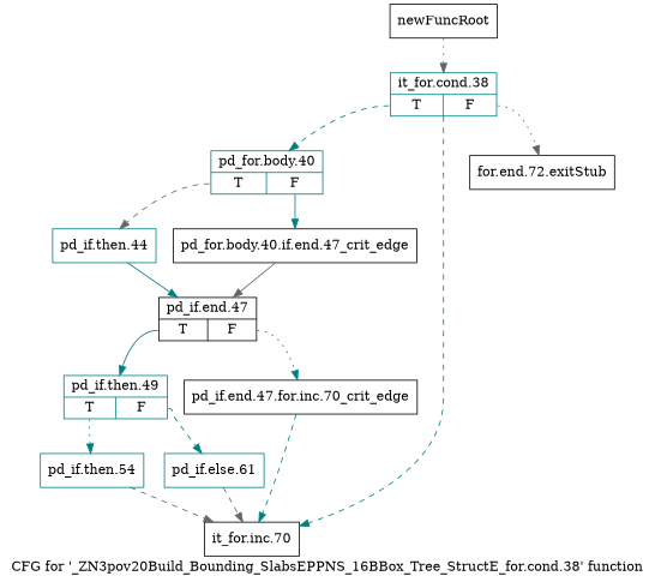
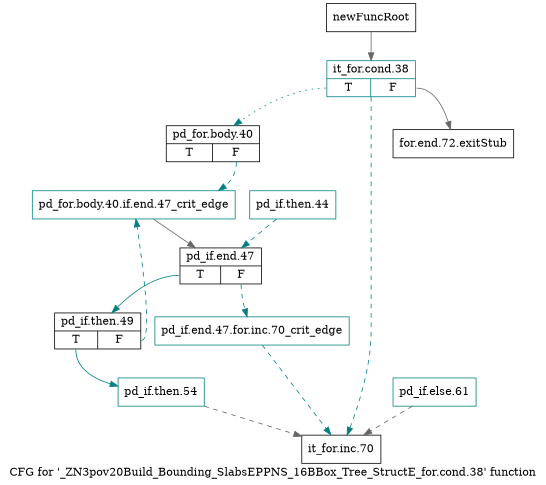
  digraph {
    label="CFG for '_ZN3pov20Build_Bounding_SlabsEPPNS_16BBox_Tree_StructE_for.cond.38' function"
    node [color=teal shape=record]
    edge [color=teal style=dashed]
    n1 [color=black label="{newFuncRoot}"]
    n2 [label="{it_for.cond.38|{<s0>T|<s1>F}}"]
    n3 [color=black label="{for.end.72.exitStub}"]
-   n4 [label="{pd_for.body.40|{<s0>T|<s1>F}}"]
+   n4 [color=black label="{pd_for.body.40|{<s0>T|<s1>F}}"]
    n5 [color=black label="{it_for.inc.70}"]
    n6 [label="{pd_if.then.44}"]
-   n7 [color=black label="{pd_for.body.40.if.end.47_crit_edge}"]
+   n7 [label="{pd_for.body.40.if.end.47_crit_edge}"]
    n8 [color=black label="{pd_if.end.47|{<s0>T|<s1>F}}"]
-   n9 [label="{pd_if.then.49|{<s0>T|<s1>F}}"]
-   n10 [color=black label="{pd_if.end.47.for.inc.70_crit_edge}"]
+   n9 [color=black label="{pd_if.then.49|{<s0>T|<s1>F}}"]
+   n10 [label="{pd_if.end.47.for.inc.70_crit_edge}"]
    n11 [label="{pd_if.then.54}"]
    n12 [label="{pd_if.else.61}"]
-   n1 -> n2 [color=gray40 style=dotted]
-   n2 -> n3 [color=gray40 style=dotted tailport=s1]
-   n2 -> n4 [tailport=s0]
+   n1 -> n2 [color=gray40 style=solid]
+   n2 -> n3 [color=gray40 style=solid tailport=s1]
+   n2 -> n4 [style=dotted tailport=s0]
    n2 -> n5
-   n4 -> n6 [color=gray40 tailport=s0]
-   n4 -> n7 [style=solid tailport=s1]
-   n6 -> n8 [style=solid]
+   n4 -> n7 [tailport=s1]
+   n6 -> n8
    n7 -> n8 [color=gray40 style=solid]
    n8 -> n9 [style=solid tailport=s0]
-   n8 -> n10 [style=dotted tailport=s1]
-   n9 -> n11 [style=dotted tailport=s0]
-   n9 -> n12 [tailport=s1]
+   n8 -> n10 [tailport=s1]
+   n9 -> n11 [style=solid tailport=s0]
+   n9 -> n7 [tailport=s1]
    n10 -> n5
    n11 -> n5 [color=gray40]
    n12 -> n5 [color=gray40]
  }
